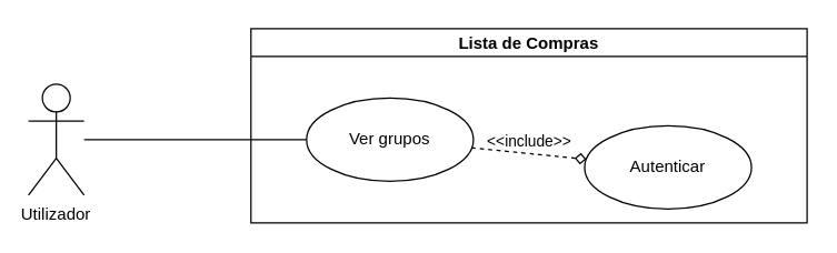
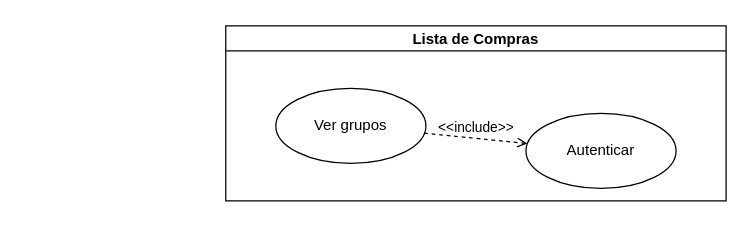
  <mxCell id="0" />
  <mxCell id="1" parent="0" />
- <mxCell id="2" value="Utilizador" style="shape=umlActor;verticalLabelPosition=bottom;verticalAlign=top;html=1;whiteSpace=wrap;" parent="1" vertex="1"><mxGeometry x="20" y="60" width="40" height="80" as="geometry" /></mxCell>
  <mxCell id="3" value="Lista de Compras" style="swimlane;startSize=20;verticalAlign=middle;" parent="1" vertex="1"><mxGeometry x="180" y="20" width="400" height="140" as="geometry"><mxRectangle x="240" y="120" width="130" height="20" as="alternateBounds" /></mxGeometry></mxCell>
  <mxCell id="4" value="Ver grupos" style="ellipse;whiteSpace=wrap;" parent="3" vertex="1"><mxGeometry x="40" y="50" width="120" height="60" as="geometry" /></mxCell>
  <mxCell id="5" value="Autenticar" style="ellipse;whiteSpace=wrap;" parent="3" vertex="1"><mxGeometry x="240" y="70" width="120" height="60" as="geometry" /></mxCell>
- <mxCell id="6" value="&amp;lt;&amp;lt;include&amp;gt;&amp;gt;" style="html=1;verticalAlign=bottom;labelBackgroundColor=none;endArrow=diamond;endFill=0;dashed=1;curved=1;" parent="3" source="4" target="5" edge="1"><mxGeometry width="160" relative="1" as="geometry"><mxPoint x="100" y="110" as="sourcePoint" /><mxPoint x="244.291" y="268.858" as="targetPoint" /></mxGeometry></mxCell>
- <mxCell id="7" style="edgeStyle=none;curved=1;orthogonalLoop=1;jettySize=auto;html=1;endArrow=none;endFill=0;" parent="1" source="2" target="4" edge="1"><mxGeometry relative="1" as="geometry"><mxPoint x="40" y="130" as="sourcePoint" /><mxPoint x="220" y="115" as="targetPoint" /></mxGeometry></mxCell>
+ <mxCell id="6" value="&amp;lt;&amp;lt;include&amp;gt;&amp;gt;" style="html=1;verticalAlign=bottom;labelBackgroundColor=none;endArrow=open;endFill=0;dashed=1;curved=1;" parent="3" source="4" target="5" edge="1"><mxGeometry width="160" relative="1" as="geometry"><mxPoint x="100" y="110" as="sourcePoint" /><mxPoint x="244.291" y="268.858" as="targetPoint" /></mxGeometry></mxCell>
